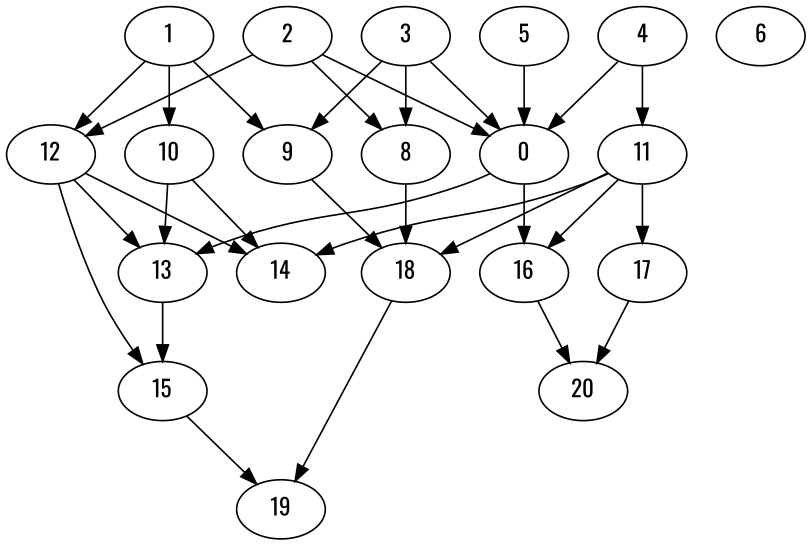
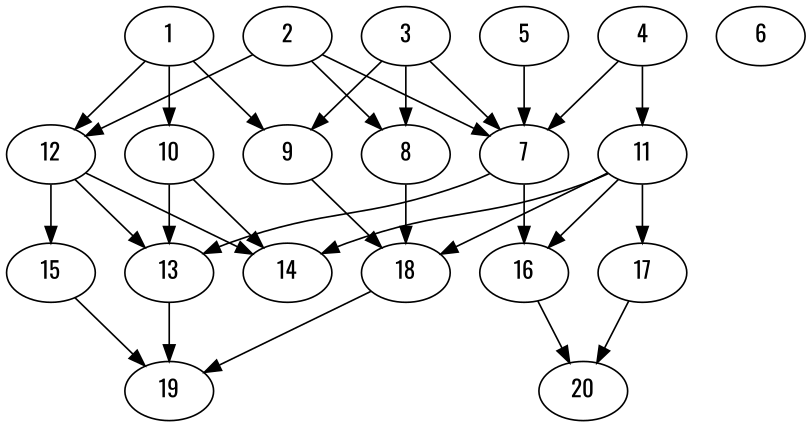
  digraph {
    fontname=Oswald
    node [alpha=0.05 fontname=Oswald]
    edge [fontname=Oswald]
    1 [expect_size=25497600]
    9 [alpha=0.15 expect_size=7665664]
    10 [alpha=0.18 expect_size=20073472]
    12 [expect_size=15870976]
    18 [expect_size=50347008]
    13 [alpha=0.14 expect_size=12776448]
    14 [alpha=0.15 expect_size=12514304]
    15 [alpha=0.01 expect_size=40485888]
    19 [alpha=0.17 expect_size=6536192]
    2 [alpha=0.19 expect_size=38855680]
-   7 [alpha=0.04 expect_size=37192704 label=0]
+   7 [alpha=0.04 expect_size=37192704]
    8 [alpha=0.01 expect_size=17646592]
    16 [alpha=0.07 expect_size=5379072]
    20 [alpha=0.15 expect_size=42677248]
    3 [alpha=0.20 expect_size=46143488]
    4 [alpha=0.12 expect_size=22372352]
    11 [alpha=0.18 expect_size=50471936]
    17 [alpha=0.13 expect_size=41932800]
    5 [expect_size=50215936]
    6 [alpha=0.15 expect_size=27362304]
    1 -> 9
    1 -> 10
    1 -> 12
    9 -> 18
    10 -> 13
    10 -> 14
    12 -> 13
    12 -> 14
    12 -> 15
    18 -> 19
-   13 -> 15
+   13 -> 19
    15 -> 19
    2 -> 12
    2 -> 7
    2 -> 8
    7 -> 13
    7 -> 16
    8 -> 18
    16 -> 20
    3 -> 9
    3 -> 7
    3 -> 8
    4 -> 7
    4 -> 11
    11 -> 18
    11 -> 14
    11 -> 16
    11 -> 17
    17 -> 20
    5 -> 7
  }
